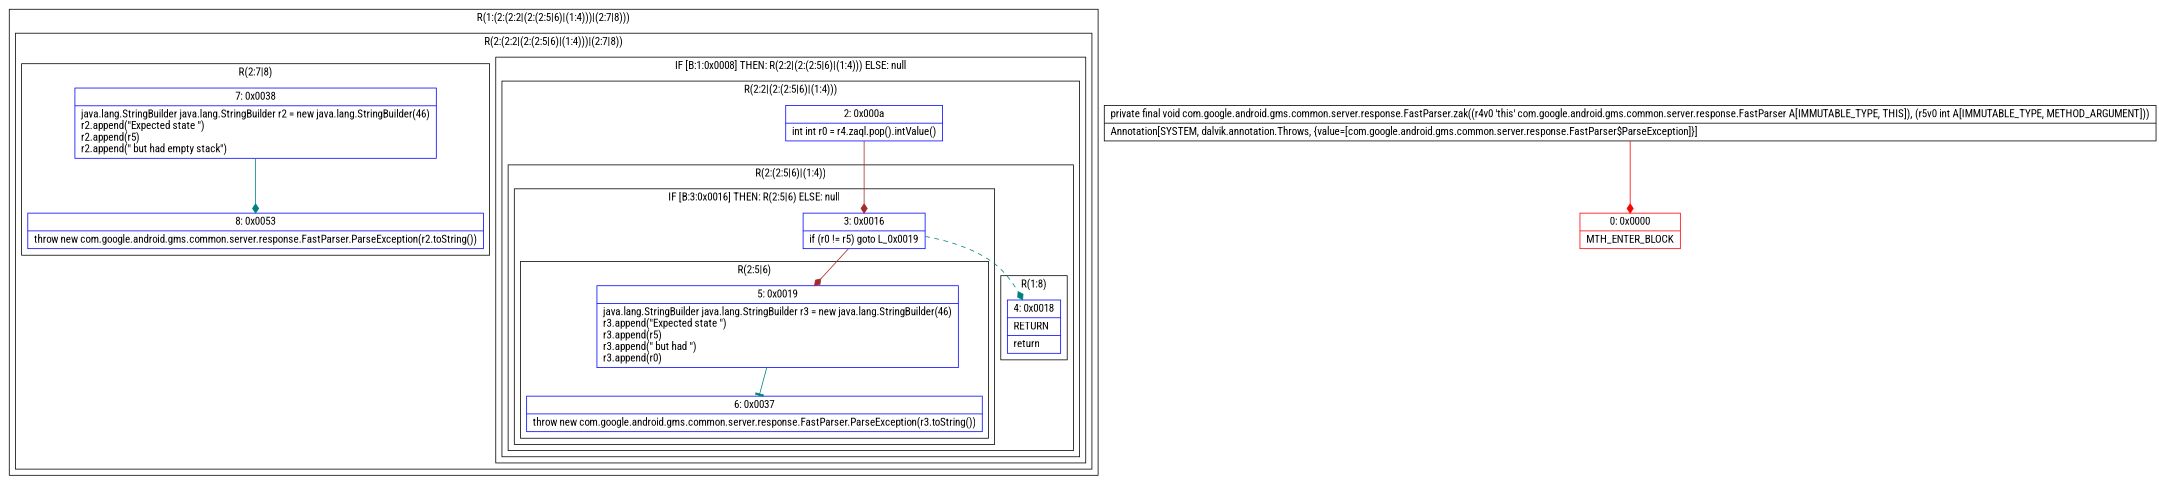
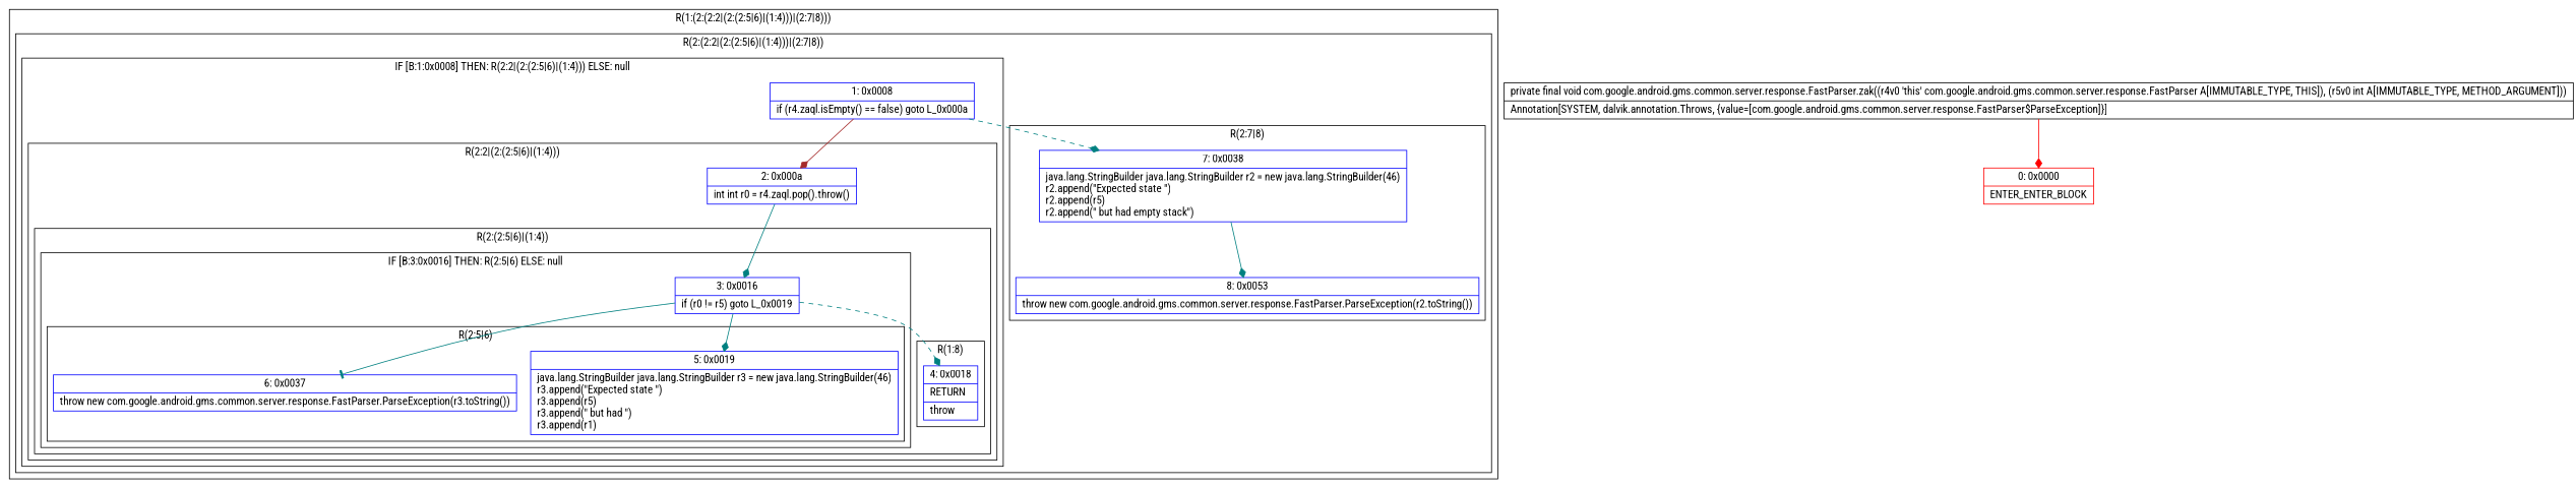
  digraph {
    fontname="Roboto Condensed"
    node [color=blue fontname="Roboto Condensed" shape=record]
    edge [arrowhead=diamond color=teal fontname="Roboto Condensed"]
-   n1 [label="{5\:\ 0x0019|java.lang.StringBuilder java.lang.StringBuilder r3 = new java.lang.StringBuilder(46)\lr3.append(\"Expected state \")\lr3.append(r5)\lr3.append(\" but had \")\lr3.append(r0)\l}"]
+   n1 [label="{5\:\ 0x0019|java.lang.StringBuilder java.lang.StringBuilder r3 = new java.lang.StringBuilder(46)\lr3.append(\"Expected state \")\lr3.append(r5)\lr3.append(\" but had \")\lr3.append(r1)\l}"]
    n2 [label="{6\:\ 0x0037|throw new com.google.android.gms.common.server.response.FastParser.ParseException(r3.toString())\l}"]
    n3 [label="{3\:\ 0x0016|if (r0 != r5) goto L_0x0019\l}"]
-   n4 [label="{4\:\ 0x0018|RETURN\l|return\l}"]
-   n5 [label="{2\:\ 0x000a|int int r0 = r4.zaql.pop().intValue()\l}"]
+   n4 [label="{4\:\ 0x0018|RETURN\l|throw\l}"]
+   n5 [label="{2\:\ 0x000a|int int r0 = r4.zaql.pop().throw()\l}"]
+   n6 [label="{1\:\ 0x0008|if (r4.zaql.isEmpty() == false) goto L_0x000a\l}"]
    n7 [label="{7\:\ 0x0038|java.lang.StringBuilder java.lang.StringBuilder r2 = new java.lang.StringBuilder(46)\lr2.append(\"Expected state \")\lr2.append(r5)\lr2.append(\" but had empty stack\")\l}"]
    n8 [label="{8\:\ 0x0053|throw new com.google.android.gms.common.server.response.FastParser.ParseException(r2.toString())\l}"]
-   n9 [color=red label="{0\:\ 0x0000|MTH_ENTER_BLOCK\l}"]
+   n9 [color=red label="{0\:\ 0x0000|ENTER_ENTER_BLOCK\l}"]
    n10 [label="{private final void com.google.android.gms.common.server.response.FastParser.zak((r4v0 'this' com.google.android.gms.common.server.response.FastParser A[IMMUTABLE_TYPE, THIS]), (r5v0 int A[IMMUTABLE_TYPE, METHOD_ARGUMENT]))  | Annotation[SYSTEM, dalvik.annotation.Throws, \{value=[com.google.android.gms.common.server.response.FastParser$ParseException]\}]\l}" color=""]
    subgraph cluster_1 {
      label="R(1:(2:(2:2|(2:(2:5|6)|(1:4)))|(2:7|8)))"
      subgraph cluster_2 {
        label="R(2:(2:2|(2:(2:5|6)|(1:4)))|(2:7|8))"
        subgraph cluster_3 {
          label="IF [B:1:0x0008] THEN: R(2:2|(2:(2:5|6)|(1:4))) ELSE: null"
+         n6
          subgraph cluster_4 {
            label="R(2:2|(2:(2:5|6)|(1:4)))"
            n5
            subgraph cluster_5 {
              label="R(2:(2:5|6)|(1:4))"
              subgraph cluster_6 {
                label="IF [B:3:0x0016] THEN: R(2:5|6) ELSE: null"
                n3
                subgraph cluster_7 {
                  label="R(2:5|6)"
                  n1
                  n2
                }
              }
              subgraph cluster_8 {
                label="R(1:8)"
                n4
              }
            }
          }
        }
        subgraph cluster_9 {
          label="R(2:7|8)"
          n7
          n8
        }
      }
    }
-   n1 -> n2 [arrowhead=tee]
-   n3 -> n1 [color=brown]
+   n3 -> n2 [arrowhead=tee]
+   n3 -> n1
    n3 -> n4 [style=dashed]
-   n5 -> n3 [color=brown]
+   n5 -> n3
+   n6 -> n5 [color=brown]
+   n6 -> n7 [style=dashed]
    n7 -> n8
    n10 -> n9 [color=red]
  }
